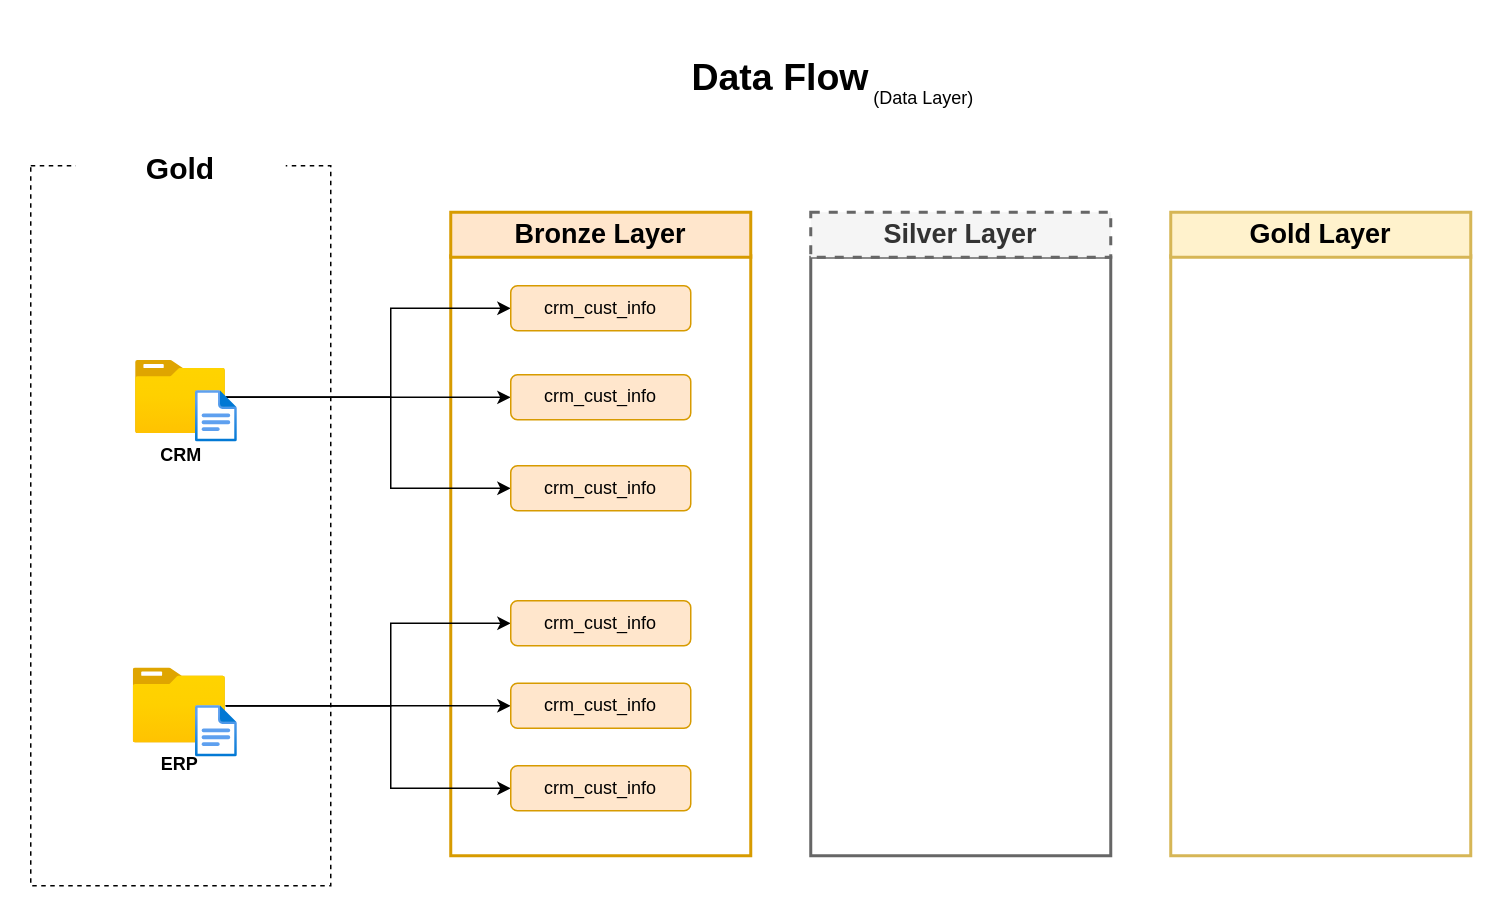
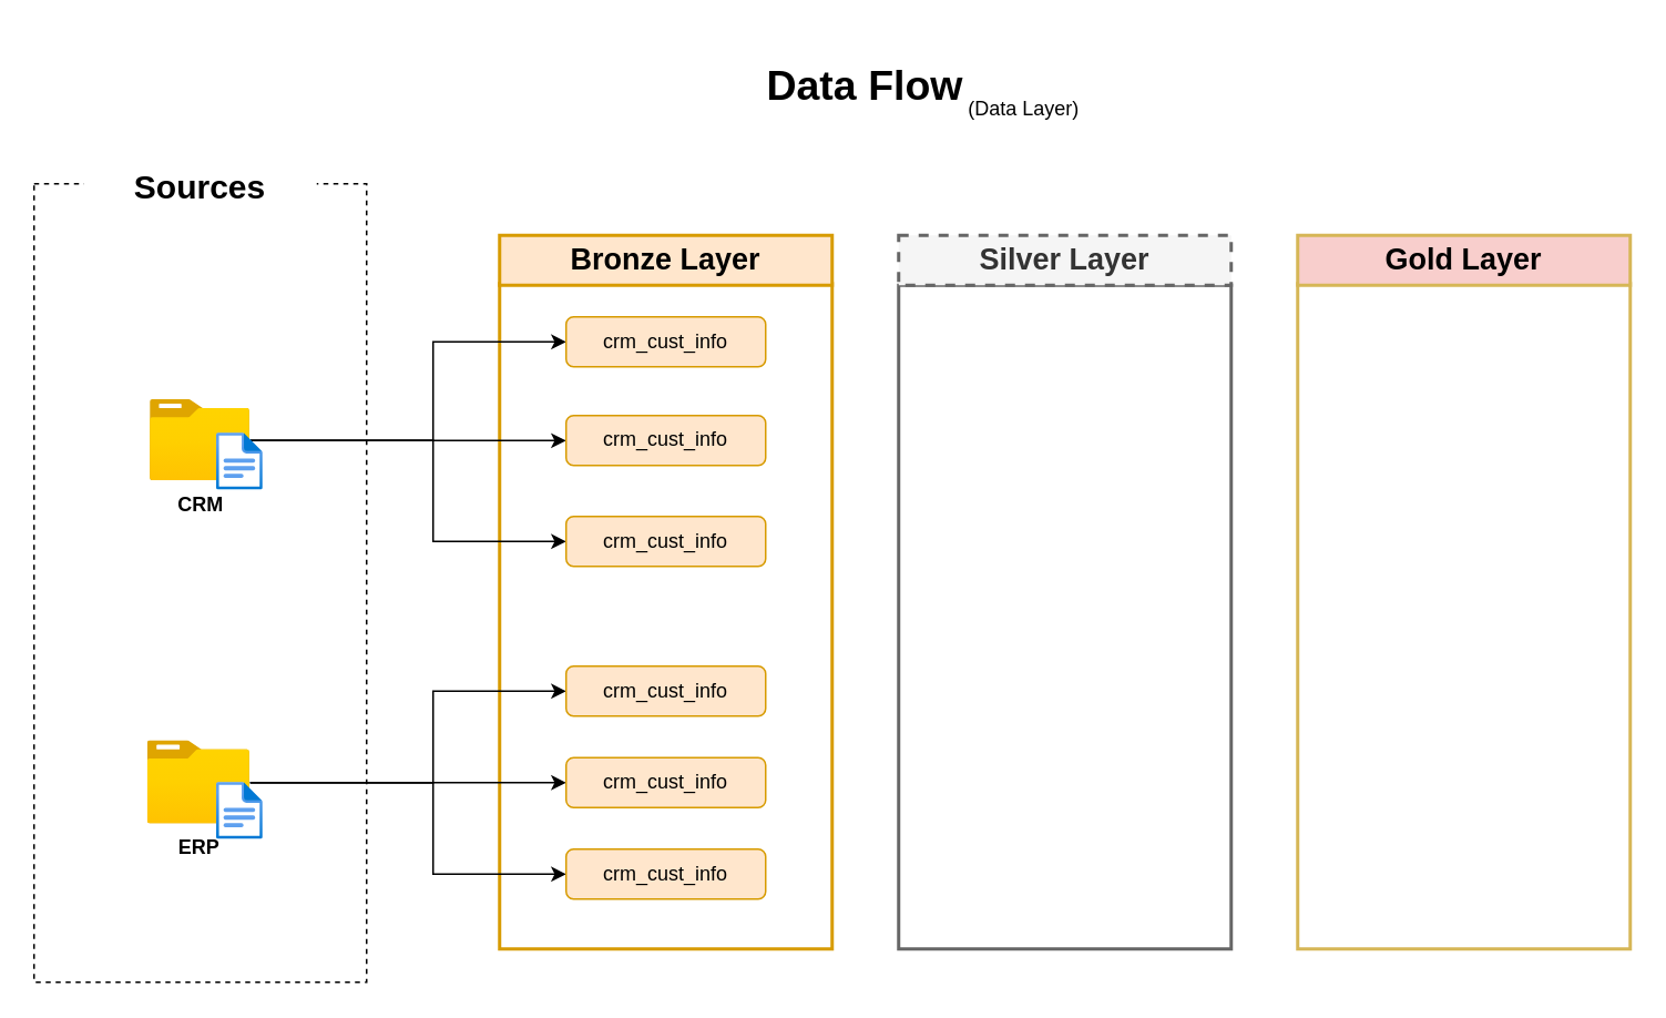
  <mxCell id="0" />
  <mxCell id="1" parent="0" />
  <mxCell id="2" value="" style="rounded=0;whiteSpace=wrap;html=1;dashed=1;fillColor=none;" parent="1" vertex="1"><mxGeometry x="20" y="110" width="200" height="480" as="geometry" /></mxCell>
- <mxCell id="3" value="&lt;font style=&quot;font-size: 20px;&quot;&gt;&lt;b&gt;Gold&lt;/b&gt;&lt;/font&gt;" style="rounded=0;whiteSpace=wrap;html=1;fillColor=default;strokeColor=none;" parent="1" vertex="1"><mxGeometry x="50" y="91" width="140" height="40" as="geometry" /></mxCell>
+ <mxCell id="3" value="&lt;font style=&quot;font-size: 20px;&quot;&gt;&lt;b&gt;Sources&lt;/b&gt;&lt;/font&gt;" style="rounded=0;whiteSpace=wrap;html=1;fillColor=default;strokeColor=none;" parent="1" vertex="1"><mxGeometry x="50" y="91" width="140" height="40" as="geometry" /></mxCell>
  <mxCell id="4" value="" style="rounded=0;whiteSpace=wrap;html=1;fillColor=none;strokeWidth=2;strokeColor=#d79b00;" parent="1" vertex="1"><mxGeometry x="300" y="170" width="200" height="400" as="geometry" /></mxCell>
  <mxCell id="5" value="&lt;font style=&quot;font-size: 18px;&quot;&gt;&lt;b style=&quot;&quot;&gt;Bronze Layer&lt;/b&gt;&lt;/font&gt;" style="rounded=0;whiteSpace=wrap;html=1;fillColor=#ffe6cc;strokeColor=#d79b00;strokeWidth=2;" parent="1" vertex="1"><mxGeometry x="300" y="141" width="200" height="30" as="geometry" /></mxCell>
  <mxCell id="6" value="" style="rounded=0;whiteSpace=wrap;html=1;fillColor=none;strokeWidth=2;fontColor=#333333;strokeColor=#666666;" parent="1" vertex="1"><mxGeometry x="540" y="171" width="200" height="399" as="geometry" /></mxCell>
  <mxCell id="7" value="&lt;font style=&quot;font-size: 18px;&quot;&gt;&lt;b style=&quot;&quot;&gt;Silver Layer&lt;/b&gt;&lt;/font&gt;" style="rounded=0;whiteSpace=wrap;html=1;fillColor=#f5f5f5;fontColor=#333333;strokeColor=#666666;strokeWidth=2;dashed=1;" parent="1" vertex="1"><mxGeometry x="540" y="141" width="200" height="30" as="geometry" /></mxCell>
  <mxCell id="8" value="" style="rounded=0;whiteSpace=wrap;html=1;fillColor=none;strokeColor=#d6b656;strokeWidth=2;" parent="1" vertex="1"><mxGeometry x="780" y="170" width="200" height="400" as="geometry" /></mxCell>
- <mxCell id="9" value="&lt;font style=&quot;font-size: 18px;&quot;&gt;&lt;b style=&quot;&quot;&gt;Gold Layer&lt;/b&gt;&lt;/font&gt;" style="rounded=0;whiteSpace=wrap;html=1;fillColor=#fff2cc;strokeColor=#d6b656;strokeWidth=2;" parent="1" vertex="1"><mxGeometry x="780" y="141" width="200" height="30" as="geometry" /></mxCell>
+ <mxCell id="9" value="&lt;font style=&quot;font-size: 18px;&quot;&gt;&lt;b style=&quot;&quot;&gt;Gold Layer&lt;/b&gt;&lt;/font&gt;" style="rounded=0;whiteSpace=wrap;html=1;fillColor=#f8cecc;strokeColor=#d6b656;strokeWidth=2;" parent="1" vertex="1"><mxGeometry x="780" y="141" width="200" height="30" as="geometry" /></mxCell>
  <mxCell id="10" style="edgeStyle=orthogonalEdgeStyle;rounded=0;orthogonalLoop=1;jettySize=auto;html=1;" edge="1" parent="1" source="13" target="22"><mxGeometry relative="1" as="geometry" /></mxCell>
  <mxCell id="11" style="edgeStyle=orthogonalEdgeStyle;rounded=0;orthogonalLoop=1;jettySize=auto;html=1;entryX=0;entryY=0.5;entryDx=0;entryDy=0;" edge="1" parent="1" source="13" target="21"><mxGeometry relative="1" as="geometry"><Array as="points"><mxPoint x="260" y="264" /><mxPoint x="260" y="205" /></Array></mxGeometry></mxCell>
  <mxCell id="12" style="edgeStyle=orthogonalEdgeStyle;rounded=0;orthogonalLoop=1;jettySize=auto;html=1;entryX=0;entryY=0.5;entryDx=0;entryDy=0;" edge="1" parent="1" source="13" target="24"><mxGeometry relative="1" as="geometry"><Array as="points"><mxPoint x="260" y="264" /><mxPoint x="260" y="325" /></Array></mxGeometry></mxCell>
  <mxCell id="13" value="&lt;b&gt;CRM&lt;/b&gt;" style="image;aspect=fixed;html=1;points=[];align=center;fontSize=12;image=img/lib/azure2/general/Folder_Blank.svg;" parent="1" vertex="1"><mxGeometry x="90" y="240" width="60" height="48.69" as="geometry" /></mxCell>
  <mxCell id="14" value="" style="image;aspect=fixed;html=1;points=[];align=center;fontSize=12;image=img/lib/azure2/general/File.svg;" parent="1" vertex="1"><mxGeometry x="130" y="260" width="27.9" height="34.36" as="geometry" /></mxCell>
  <mxCell id="15" value="" style="edgeStyle=orthogonalEdgeStyle;rounded=0;orthogonalLoop=1;jettySize=auto;html=1;entryX=0;entryY=0.5;entryDx=0;entryDy=0;" edge="1" parent="1" source="18" target="25"><mxGeometry relative="1" as="geometry"><Array as="points" /></mxGeometry></mxCell>
  <mxCell id="16" style="edgeStyle=orthogonalEdgeStyle;rounded=0;orthogonalLoop=1;jettySize=auto;html=1;entryX=0;entryY=0.5;entryDx=0;entryDy=0;" edge="1" parent="1" source="18" target="23"><mxGeometry relative="1" as="geometry"><Array as="points"><mxPoint x="260" y="470" /><mxPoint x="260" y="415" /></Array></mxGeometry></mxCell>
  <mxCell id="17" style="edgeStyle=orthogonalEdgeStyle;rounded=0;orthogonalLoop=1;jettySize=auto;html=1;entryX=0;entryY=0.5;entryDx=0;entryDy=0;" edge="1" parent="1" source="18" target="26"><mxGeometry relative="1" as="geometry"><Array as="points"><mxPoint x="260" y="470" /><mxPoint x="260" y="525" /></Array></mxGeometry></mxCell>
  <mxCell id="18" value="&lt;b&gt;ERP&lt;/b&gt;" style="image;aspect=fixed;html=1;points=[];align=center;fontSize=12;image=img/lib/azure2/general/Folder_Blank.svg;" parent="1" vertex="1"><mxGeometry x="88.39" y="445" width="61.61" height="50" as="geometry" /></mxCell>
  <mxCell id="19" value="" style="image;aspect=fixed;html=1;points=[];align=center;fontSize=12;image=img/lib/azure2/general/File.svg;" parent="1" vertex="1"><mxGeometry x="130" y="470" width="27.9" height="34.36" as="geometry" /></mxCell>
  <mxCell id="20" value="" style="endArrow=classic;html=1;rounded=0;strokeColor=#6c8ebf;align=center;verticalAlign=middle;fontFamily=Helvetica;fontSize=11;fontColor=default;labelBackgroundColor=default;fillColor=#dae8fc;dashed=1;" parent="1" edge="1"><mxGeometry width="50" height="50" relative="1" as="geometry"><mxPoint x="639.33" y="248.69" as="sourcePoint" /><mxPoint x="639.33" y="248.69" as="targetPoint" /></mxGeometry></mxCell>
  <mxCell id="21" value="crm_cust_info" style="rounded=1;whiteSpace=wrap;html=1;fillColor=#ffe6cc;strokeColor=#d79b00;" vertex="1" parent="1"><mxGeometry x="340" y="190" width="120" height="30" as="geometry" /></mxCell>
  <mxCell id="22" value="crm_cust_info" style="rounded=1;whiteSpace=wrap;html=1;fillColor=#ffe6cc;strokeColor=#d79b00;" vertex="1" parent="1"><mxGeometry x="340" y="249.35" width="120" height="30" as="geometry" /></mxCell>
  <mxCell id="23" value="crm_cust_info" style="rounded=1;whiteSpace=wrap;html=1;fillColor=#ffe6cc;strokeColor=#d79b00;" vertex="1" parent="1"><mxGeometry x="340" y="400" width="120" height="30" as="geometry" /></mxCell>
  <mxCell id="24" value="crm_cust_info" style="rounded=1;whiteSpace=wrap;html=1;fillColor=#ffe6cc;strokeColor=#d79b00;" vertex="1" parent="1"><mxGeometry x="340" y="310" width="120" height="30" as="geometry" /></mxCell>
  <mxCell id="25" value="crm_cust_info" style="rounded=1;whiteSpace=wrap;html=1;fillColor=#ffe6cc;strokeColor=#d79b00;" vertex="1" parent="1"><mxGeometry x="340" y="455" width="120" height="30" as="geometry" /></mxCell>
  <mxCell id="26" value="crm_cust_info" style="rounded=1;whiteSpace=wrap;html=1;fillColor=#ffe6cc;strokeColor=#d79b00;" vertex="1" parent="1"><mxGeometry x="340" y="510" width="120" height="30" as="geometry" /></mxCell>
  <mxCell id="27" value="&lt;font style=&quot;font-size: 25px;&quot;&gt;&lt;b style=&quot;&quot;&gt;Data Flow&lt;/b&gt;&lt;/font&gt;" style="rounded=1;whiteSpace=wrap;html=1;fillColor=none;strokeColor=none;" vertex="1" parent="1"><mxGeometry x="400" y="20" width="240" height="60" as="geometry" /></mxCell>
  <mxCell id="28" value="(Data Layer)" style="text;html=1;align=center;verticalAlign=middle;resizable=0;points=[];autosize=1;strokeColor=none;fillColor=none;" vertex="1" parent="1"><mxGeometry x="565" y="50" width="100" height="30" as="geometry" /></mxCell>
